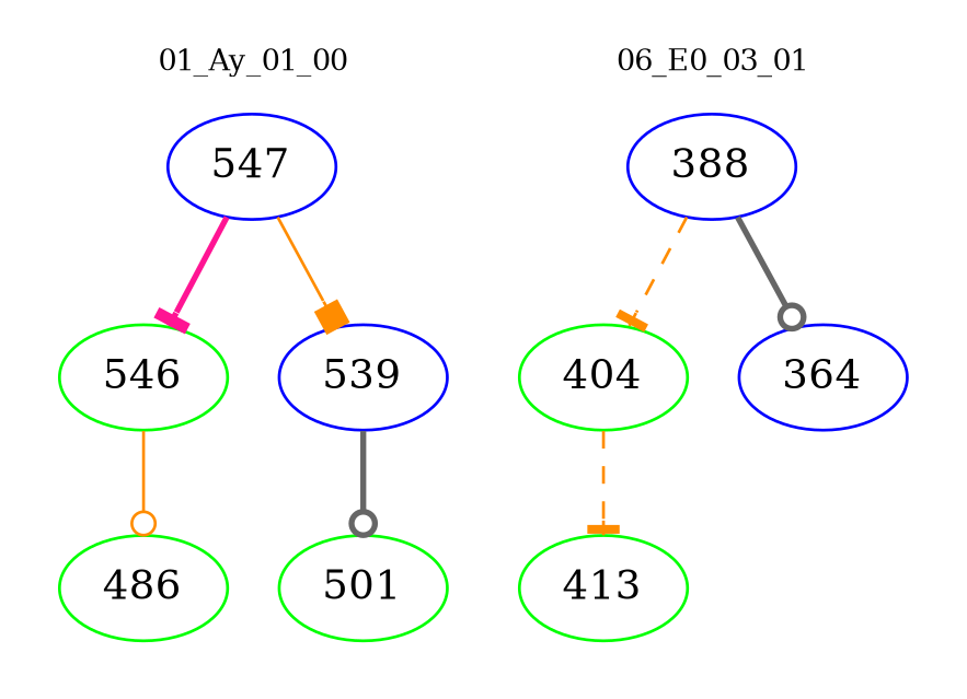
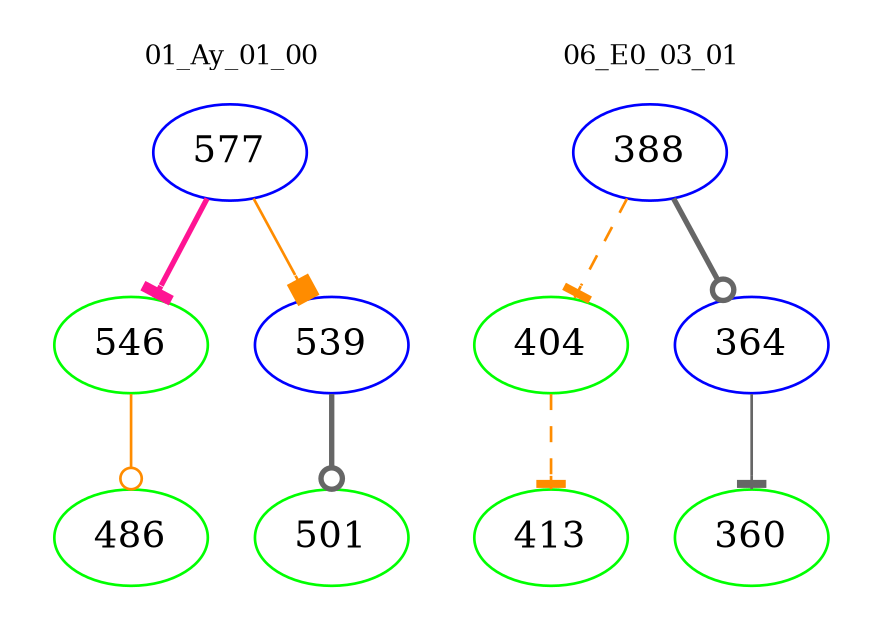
  digraph {
    node [color=green]
    edge [arrowhead=tee color=darkorange style=bold]
-   n1 [color=blue label=547]
+   n1 [color=blue label=577]
    n2 [label=546]
    n3 [color=blue label=539]
    n4 [label=486]
    n5 [label=501]
    n6 [color=blue label=388]
    n7 [label=404]
    n8 [color=blue label=364]
    n9 [label=413]
+   n10 [label=360]
    subgraph cluster_1 {
      color=white
      fontsize=10
      label="01_Ay_01_00"
      n1
      n2
      n3
      n4
      n5
    }
    subgraph cluster_2 {
      color=white
      fontsize=10
      label="06_E0_03_01"
      n6
      n7
      n8
      n9
+     n10
    }
    n1 -> n2 [color=deeppink]
    n1 -> n3 [arrowhead=box style=solid]
    n2 -> n4 [arrowhead=odot style=solid]
    n3 -> n5 [arrowhead=odot color=gray40]
    n6 -> n7 [style=dashed]
    n6 -> n8 [arrowhead=odot color=gray40]
    n7 -> n9 [style=dashed]
+   n8 -> n10 [color=gray40 style=solid]
  }
